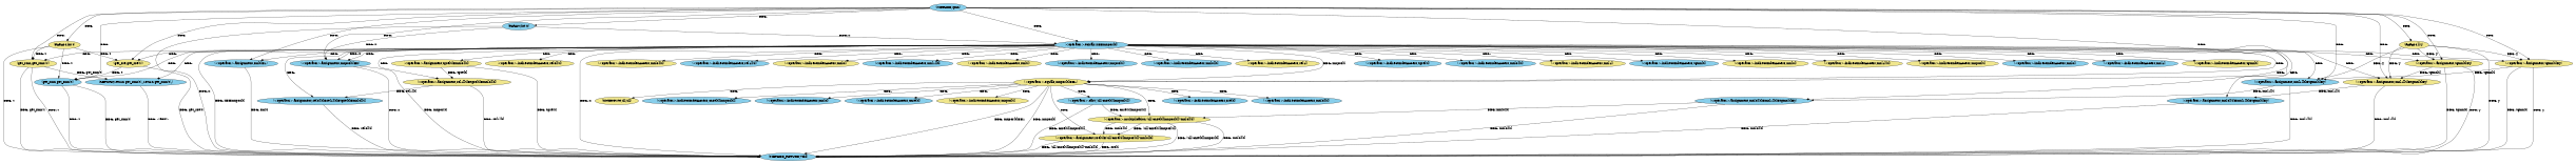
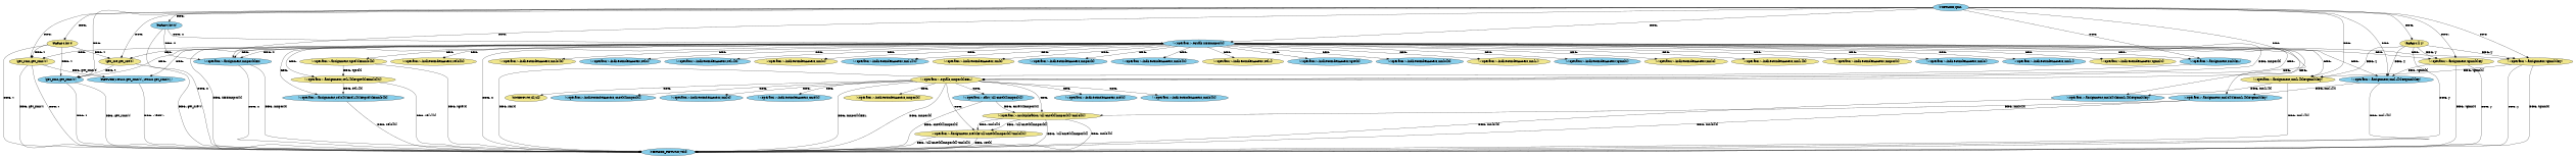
  digraph {
    node [fillcolor=skyblue style=filled]
    edge [arrowhead=diamond]
    n1 [label="(METHOD,qmn)"]
    n2 [fillcolor=khaki label="(PARAM,int t)"]
    n3 [label="(PARAM,int x)"]
    n4 [fillcolor=khaki label="(PARAM,ll y)"]
    n5 [label="(<operator>.equals,x==mnpos[t])"]
    n6 [label="(<operator>.assignment,sm[t]=1)"]
    n7 [label="(<operator>.assignment,mnpos[t]=x)"]
    n8 [fillcolor=khaki label="(get_sse,get_sse(t))"]
    n9 [label="(get_smn,get_smn(t))"]
    n10 [fillcolor=khaki label="(<operator>.assignment,mn[1][t]=tgmn[t]=y)"]
    n11 [fillcolor=khaki label="(<operator>.equals,mnpos[t]==1)"]
    n12 [fillcolor=khaki label="(get_smn,get_smn(t))"]
    n13 [fillcolor=khaki label="(<operator>.assignment,tgmn[t]=y)"]
    n14 [label="(<operator>.assignment,mn[1][t]=tgmn[t]=y)"]
    n15 [fillcolor=khaki label="(<operator>.assignment,tgmn[t]=y)"]
    n16 [label="(METHOD_RETURN,void)"]
    n17 [label="(<operator>.assignment,se[0][t]=se[1][t]=tgse[t]=mn[0][t])"]
    n18 [label="(<operator>.assignment,mn[0][t]=mn[1][t]=tgmn[t]=y)"]
    n19 [label="(<operator>.assignment,mn[0][t]=mn[1][t]=tgmn[t]=y)"]
    n20 [label="(RETURN,return get_smn(t);,return get_smn(t);)"]
    n21 [fillcolor=khaki label="(<operator>.assignment,se[1][t]=tgse[t]=mn[0][t])"]
    n22 [fillcolor=khaki label="(<operator>.assignment,tgse[t]=mn[0][t])"]
    n23 [fillcolor=khaki label="(<operator>.indirectIndexAccess,se[0][t])"]
    n24 [fillcolor=khaki label="(<operator>.indirectIndexAccess,mn[0][t])"]
+   n25 [label="(<operator>.indirectIndexAccess,se[0])"]
    n26 [label="(<operator>.indirectIndexAccess,se[1][t])"]
    n27 [fillcolor=khaki label="(<operator>.indirectIndexAccess,mn[0])"]
    n28 [label="(<operator>.indirectIndexAccess,mn[1][t])"]
    n29 [fillcolor=khaki label="(<operator>.indirectIndexAccess,sm[t])"]
    n30 [label="(<operator>.indirectIndexAccess,mnpos[t])"]
    n31 [label="(<operator>.indirectIndexAccess,mn[0][t])"]
    n32 [fillcolor=khaki label="(<operator>.indirectIndexAccess,se[1])"]
    n33 [label="(<operator>.indirectIndexAccess,tgse[t])"]
    n34 [label="(<operator>.indirectIndexAccess,mn[0][t])"]
    n35 [fillcolor=khaki label="(<operator>.indirectIndexAccess,mn[1])"]
    n36 [label="(<operator>.indirectIndexAccess,tgmn[t])"]
    n37 [fillcolor=khaki label="(<operator>.indirectIndexAccess,mn[0])"]
    n38 [fillcolor=khaki label="(<operator>.indirectIndexAccess,mn[1][t])"]
    n39 [fillcolor=khaki label="(<operator>.indirectIndexAccess,mnpos[t])"]
    n40 [label="(<operator>.indirectIndexAccess,mn[0])"]
    n41 [label="(<operator>.indirectIndexAccess,mn[1])"]
    n42 [fillcolor=khaki label="(<operator>.indirectIndexAccess,tgmn[t])"]
    n43 [fillcolor=khaki label="(<operator>.multiplication,(ull)cnse[t][mnpos[t]]*mn[0][t])"]
    n44 [fillcolor=khaki label="(<operator>.assignment,sse[t]=(ull)cnse[t][mnpos[t]]*mn[0][t])"]
    n45 [label="(<operator>.cast,(ull)cnse[t][mnpos[t]])"]
    n46 [label="(<operator>.indirectIndexAccess,sse[t])"]
    n47 [label="(<operator>.indirectIndexAccess,mn[0][t])"]
    n48 [fillcolor=khaki label="(UNKNOWN,ull,ull)"]
    n49 [label="(<operator>.indirectIndexAccess,cnse[t][mnpos[t]])"]
    n50 [label="(<operator>.indirectIndexAccess,mn[0])"]
    n51 [label="(<operator>.indirectIndexAccess,cnse[t])"]
    n52 [fillcolor=khaki label="(<operator>.indirectIndexAccess,mnpos[t])"]
    n1 -> n2 [label="DDG: "]
    n1 -> n3 [arrowhead=normal label="DDG: "]
    n1 -> n4 [label="DDG: "]
    n1 -> n5 [label="DDG: "]
    n1 -> n6 [arrowhead=normal label="DDG: "]
    n1 -> n7 [arrowhead=normal label="DDG: "]
    n1 -> n8 [label="DDG: "]
    n1 -> n9 [label="DDG: "]
    n1 -> n10 [arrowhead=normal label="DDG: "]
    n1 -> n11 [label="DDG: "]
    n1 -> n12 [label="DDG: "]
    n1 -> n13 [label="DDG: "]
    n1 -> n14 [label="DDG: "]
    n1 -> n15 [label="DDG: "]
    n2 -> n8 [label="DDG: t"]
    n2 -> n9 [arrowhead=normal label="DDG: t"]
    n2 -> n12 [label="DDG: t"]
    n2 -> n16 [label="DDG: t"]
    n3 -> n5 [label="DDG: x"]
    n3 -> n7 [arrowhead=normal label="DDG: x"]
    n3 -> n16 [label="DDG: x"]
    n4 -> n10 [arrowhead=normal label="DDG: y"]
    n4 -> n13 [label="DDG: y"]
    n4 -> n14 [label="DDG: y"]
    n4 -> n15 [label="DDG: y"]
    n4 -> n16 [arrowhead=normal label="DDG: y"]
    n5 -> n6 [label="CDG: "]
    n5 -> n7 [arrowhead=normal label="DDG: x"]
    n5 -> n7 [label="CDG: "]
    n5 -> n8 [label="CDG: "]
    n5 -> n9 [label="CDG: "]
    n5 -> n10 [label="CDG: "]
    n5 -> n11 [label="DDG: mnpos[t]"]
    n5 -> n11 [label="CDG: "]
    n5 -> n12 [label="CDG: "]
    n5 -> n13 [label="CDG: "]
    n5 -> n14 [arrowhead=normal label="CDG: "]
    n5 -> n15 [arrowhead=normal label="CDG: "]
    n5 -> n16 [arrowhead=normal label="DDG: x"]
    n5 -> n16 [arrowhead=normal label="DDG: x==mnpos[t]"]
    n5 -> n17 [arrowhead=normal label="CDG: "]
    n5 -> n18 [arrowhead=normal label="CDG: "]
    n5 -> n19 [label="CDG: "]
    n5 -> n20 [label="CDG: "]
    n5 -> n21 [label="CDG: "]
    n5 -> n22 [arrowhead=normal label="CDG: "]
    n5 -> n23 [label="CDG: "]
    n5 -> n24 [arrowhead=normal label="CDG: "]
+   n5 -> n25 [arrowhead=normal label="CDG: "]
    n5 -> n26 [arrowhead=normal label="CDG: "]
    n5 -> n27 [label="CDG: "]
    n5 -> n28 [label="CDG: "]
    n5 -> n29 [label="CDG: "]
    n5 -> n30 [label="CDG: "]
    n5 -> n31 [label="CDG: "]
    n5 -> n32 [arrowhead=normal label="CDG: "]
    n5 -> n33 [arrowhead=normal label="CDG: "]
    n5 -> n34 [arrowhead=normal label="CDG: "]
    n5 -> n35 [label="CDG: "]
    n5 -> n36 [arrowhead=normal label="CDG: "]
    n5 -> n37 [arrowhead=normal label="CDG: "]
    n5 -> n38 [label="CDG: "]
    n5 -> n39 [label="CDG: "]
    n5 -> n40 [arrowhead=normal label="CDG: "]
    n5 -> n41 [arrowhead=normal label="CDG: "]
    n5 -> n42 [label="CDG: "]
    n6 -> n16 [label="DDG: sm[t]"]
    n7 -> n16 [label="DDG: mnpos[t]"]
    n7 -> n16 [arrowhead=normal label="DDG: x"]
    n8 -> n9 [label="DDG: t"]
    n8 -> n16 [label="DDG: get_sse(t)"]
    n9 -> n16 [label="DDG: t"]
    n9 -> n16 [label="DDG: get_smn(t)"]
    n10 -> n16 [label="DDG: mn[1][t]"]
    n10 -> n18 [arrowhead=normal label="DDG: mn[1][t]"]
    n11 -> n16 [arrowhead=normal label="DDG: mnpos[t]"]
    n11 -> n16 [label="DDG: mnpos[t]==1"]
    n11 -> n43 [arrowhead=normal label="CDG: "]
    n11 -> n44 [arrowhead=normal label="CDG: "]
    n11 -> n45 [label="CDG: "]
    n11 -> n46 [label="CDG: "]
    n11 -> n47 [arrowhead=normal label="CDG: "]
    n11 -> n48 [arrowhead=normal label="CDG: "]
    n11 -> n49 [label="CDG: "]
    n11 -> n50 [label="CDG: "]
    n11 -> n51 [label="CDG: "]
    n11 -> n52 [arrowhead=normal label="CDG: "]
    n12 -> n16 [arrowhead=normal label="DDG: t"]
    n12 -> n16 [label="DDG: get_smn(t)"]
    n12 -> n20 [label="DDG: get_smn(t)"]
    n13 -> n10 [label="DDG: tgmn[t]"]
    n13 -> n16 [arrowhead=normal label="DDG: tgmn[t]"]
    n13 -> n16 [arrowhead=normal label="DDG: y"]
    n14 -> n16 [label="DDG: mn[1][t]"]
    n14 -> n19 [arrowhead=normal label="DDG: mn[1][t]"]
    n15 -> n14 [arrowhead=normal label="DDG: tgmn[t]"]
    n15 -> n16 [label="DDG: tgmn[t]"]
    n15 -> n16 [label="DDG: y"]
    n17 -> n16 [arrowhead=normal label="DDG: se[0][t]"]
    n18 -> n16 [label="DDG: mn[0][t]"]
    n19 -> n16 [arrowhead=normal label="DDG: mn[0][t]"]
    n19 -> n43 [arrowhead=normal label="DDG: mn[0][t]"]
    n20 -> n16 [arrowhead=normal label="DDG: <RET>"]
    n21 -> n16 [label="DDG: se[1][t]"]
    n21 -> n17 [arrowhead=normal label="DDG: se[1][t]"]
    n22 -> n16 [label="DDG: tgse[t]"]
    n22 -> n21 [label="DDG: tgse[t]"]
    n43 -> n16 [label="DDG: (ull)cnse[t][mnpos[t]]"]
    n43 -> n16 [arrowhead=normal label="DDG: mn[0][t]"]
    n43 -> n44 [label="DDG: (ull)cnse[t][mnpos[t]]"]
    n43 -> n44 [arrowhead=normal label="DDG: mn[0][t]"]
    n44 -> n16 [label="DDG: sse[t]"]
    n44 -> n16 [label="DDG: (ull)cnse[t][mnpos[t]]*mn[0][t]"]
    n45 -> n16 [arrowhead=normal label="DDG: cnse[t][mnpos[t]]"]
    n45 -> n43 [arrowhead=normal label="DDG: cnse[t][mnpos[t]]"]
  }
